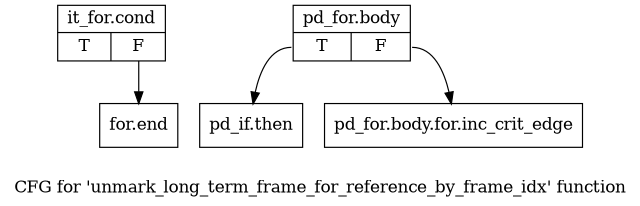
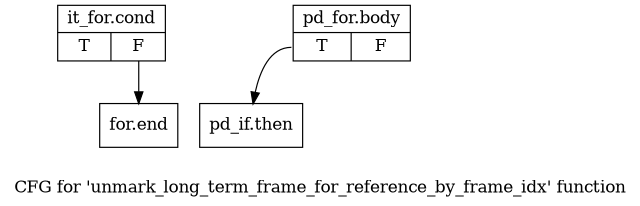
  digraph {
    label="CFG for 'unmark_long_term_frame_for_reference_by_frame_idx' function"
    node [shape=record]
    edge [tailport=s1]
    n1 [label="{it_for.cond|{<s0>T|<s1>F}}"]
    n2 [label="{for.end}"]
    n3 [label="{pd_for.body|{<s0>T|<s1>F}}"]
    n4 [label="{pd_if.then}"]
-   n5 [label="{pd_for.body.for.inc_crit_edge}"]
    n1 -> n2
    n3 -> n4 [tailport=s0]
-   n3 -> n5
  }
